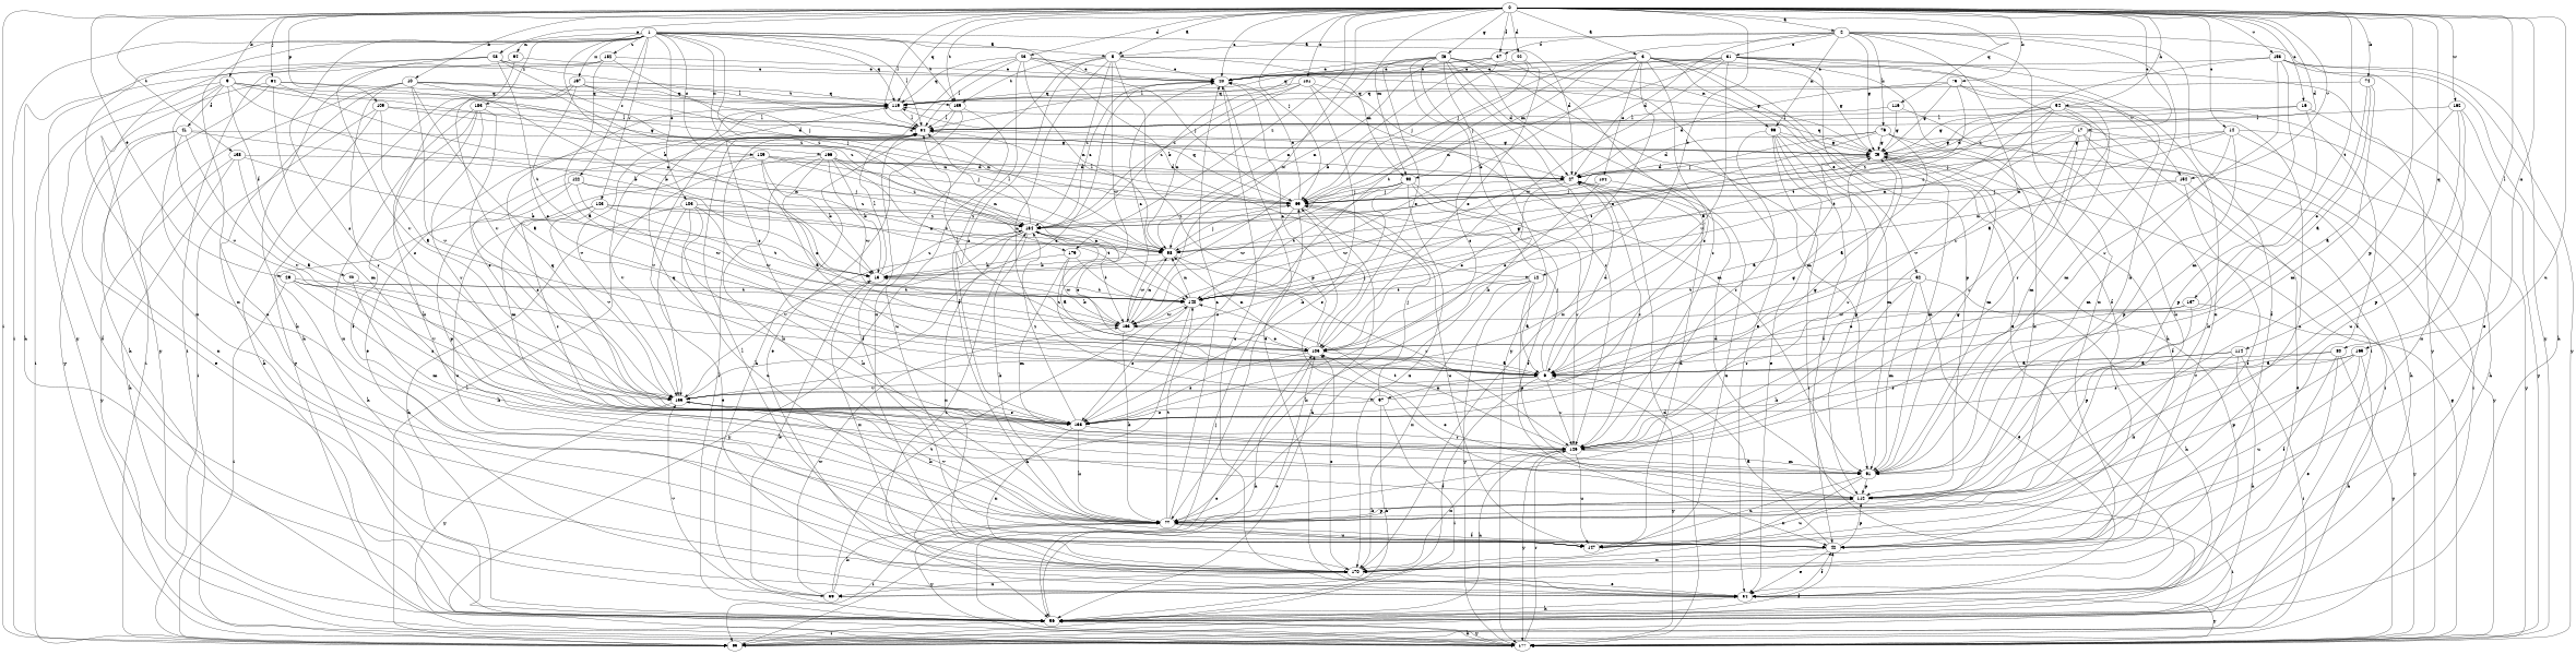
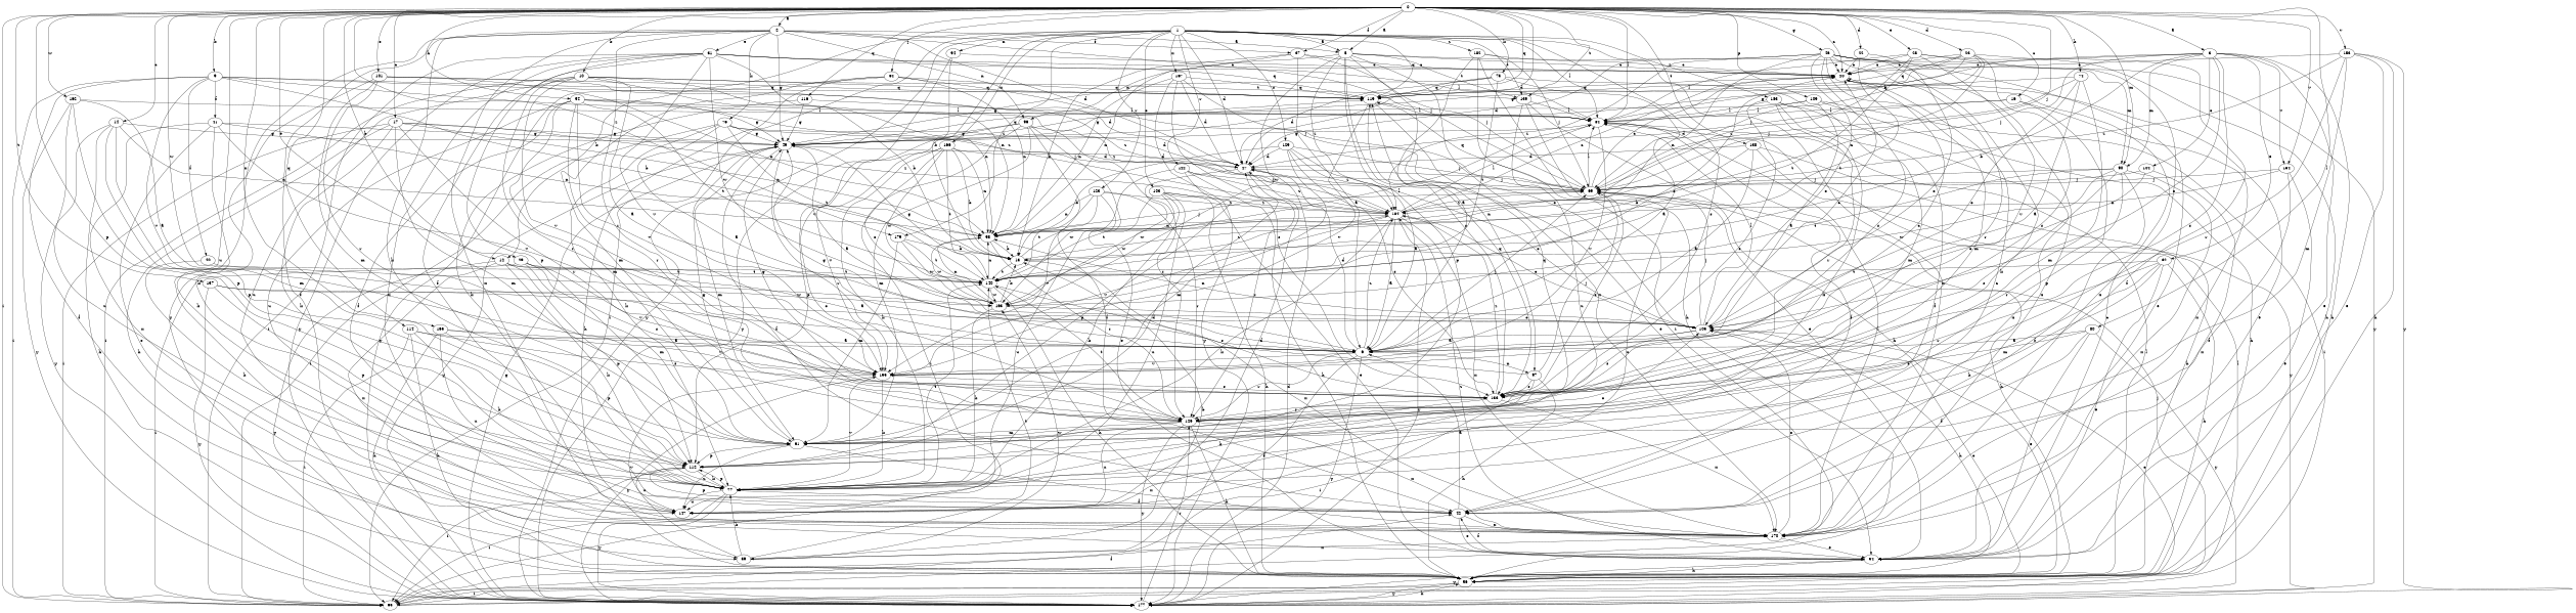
  strict digraph {
    0
    2
    3
    5
    9
    10
    12
    14
    16
    17
    20
    22
    23
    27
    28
    29
    37
    46
    54
    63
    64
    69
    73
    74
    80
    84
    90
    101
    109
    112
    114
    116
    119
    137
    138
    139
    147
    153
    154
    162
    163
    165
    179
    170
    177
    31
    39
    49
    76
    77
    96
    126
    13
    133
    32
    34
    56
    104
    105
    97
    184
    155
    40
    41
    6
    98
    140
    91
    42
    1
    94
    103
    122
    123
    129
    166
    167
    182
    183
    0 -> 2 [label=a]
    0 -> 3 [label=a]
    0 -> 5 [label=a]
    0 -> 9 [label=b]
    0 -> 10 [label=b]
    0 -> 12 [label=b]
    0 -> 14 [label=c]
    0 -> 16 [label=c]
    0 -> 17 [label=c]
    0 -> 20 [label=c]
    0 -> 22 [label=d]
    0 -> 23 [label=d]
    0 -> 27 [label=d]
    0 -> 28 [label=e]
    0 -> 29 [label=e]
    0 -> 37 [label=f]
    0 -> 46 [label=g]
    0 -> 54 [label=h]
    0 -> 63 [label=i]
    0 -> 64 [label=j]
    0 -> 69 [label=j]
    0 -> 73 [label=k]
    0 -> 74 [label=k]
    0 -> 80 [label=l]
    0 -> 84 [label=l]
    0 -> 90 [label=m]
    0 -> 101 [label=o]
    0 -> 109 [label=p]
    0 -> 112 [label=p]
    0 -> 114 [label=q]
    0 -> 116 [label=q]
    0 -> 119 [label=q]
    0 -> 137 [label=t]
    0 -> 138 [label=t]
    0 -> 139 [label=t]
    0 -> 147 [label=u]
    0 -> 153 [label=v]
    0 -> 154 [label=v]
    0 -> 162 [label=w]
    0 -> 163 [label=w]
    0 -> 165 [label=x]
    0 -> 179 [label=z]
    2 -> 5 [label=a]
    2 -> 27 [label=d]
    2 -> 37 [label=f]
    2 -> 69 [label=j]
    2 -> 170 [label=x]
    2 -> 177 [label=y]
    2 -> 31 [label=e]
    2 -> 39 [label=f]
    2 -> 49 [label=g]
    2 -> 76 [label=k]
    2 -> 77 [label=k]
    2 -> 96 [label=n]
    2 -> 126 [label=r]
    3 -> 20 [label=c]
    3 -> 69 [label=j]
    3 -> 90 [label=m]
    3 -> 154 [label=v]
    3 -> 49 [label=g]
    3 -> 13 [label=b]
    3 -> 133 [label=s]
    3 -> 32 [label=e]
    3 -> 34 [label=e]
    3 -> 56 [label=h]
    3 -> 104 [label=o]
    3 -> 105 [label=o]
    5 -> 20 [label=c]
    5 -> 90 [label=m]
    5 -> 112 [label=p]
    5 -> 139 [label=t]
    5 -> 163 [label=w]
    5 -> 170 [label=x]
    5 -> 96 [label=n]
    5 -> 133 [label=s]
    5 -> 97 [label=n]
    5 -> 184 [label=z]
    9 -> 27 [label=d]
    9 -> 63 [label=i]
    9 -> 119 [label=q]
    9 -> 39 [label=f]
    9 -> 13 [label=b]
    9 -> 184 [label=z]
    9 -> 155 [label=v]
    9 -> 40 [label=f]
    9 -> 41 [label=f]
    10 -> 63 [label=i]
    10 -> 119 [label=q]
    10 -> 139 [label=t]
    10 -> 147 [label=u]
    10 -> 126 [label=r]
    10 -> 13 [label=b]
    10 -> 155 [label=v]
    10 -> 6 [label=a]
    10 -> 98 [label=n]
    12 -> 112 [label=p]
    12 -> 170 [label=x]
    12 -> 177 [label=y]
    12 -> 77 [label=k]
    12 -> 6 [label=a]
    12 -> 140 [label=t]
-   14 -> 69 [label=j]
+   74 -> 69 [label=j]
    14 -> 112 [label=p]
    14 -> 177 [label=y]
    14 -> 49 [label=g]
    14 -> 56 [label=h]
    14 -> 98 [label=n]
    14 -> 91 [label=m]
    16 -> 27 [label=d]
    16 -> 84 [label=l]
    16 -> 112 [label=p]
    16 -> 170 [label=x]
    17 -> 63 [label=i]
    17 -> 49 [label=g]
    17 -> 77 [label=k]
    17 -> 126 [label=r]
    17 -> 56 [label=h]
    17 -> 184 [label=z]
    17 -> 98 [label=n]
    17 -> 91 [label=m]
    20 -> 119 [label=q]
    20 -> 34 [label=e]
    22 -> 20 [label=c]
    22 -> 105 [label=o]
    22 -> 140 [label=t]
    23 -> 20 [label=c]
    23 -> 69 [label=j]
    23 -> 84 [label=l]
    23 -> 119 [label=q]
    23 -> 49 [label=g]
    23 -> 133 [label=s]
    23 -> 98 [label=n]
    23 -> 42 [label=f]
    27 -> 69 [label=j]
    27 -> 163 [label=w]
    27 -> 126 [label=r]
    27 -> 105 [label=o]
    28 -> 20 [label=c]
    28 -> 84 [label=l]
    28 -> 170 [label=x]
    28 -> 56 [label=h]
    28 -> 184 [label=z]
    28 -> 155 [label=v]
    28 -> 140 [label=t]
    29 -> 63 [label=i]
    29 -> 133 [label=s]
    29 -> 155 [label=v]
    29 -> 140 [label=t]
    29 -> 91 [label=m]
    37 -> 20 [label=c]
    37 -> 69 [label=j]
    37 -> 13 [label=b]
    37 -> 6 [label=a]
    37 -> 98 [label=n]
    46 -> 20 [label=c]
    46 -> 27 [label=d]
    46 -> 170 [label=x]
    46 -> 177 [label=y]
    46 -> 77 [label=k]
    46 -> 126 [label=r]
    46 -> 133 [label=s]
    46 -> 34 [label=e]
    46 -> 105 [label=o]
    46 -> 184 [label=z]
    46 -> 98 [label=n]
    46 -> 91 [label=m]
    54 -> 84 [label=l]
    54 -> 147 [label=u]
    54 -> 49 [label=g]
    54 -> 126 [label=r]
    54 -> 184 [label=z]
    54 -> 155 [label=v]
    54 -> 140 [label=t]
    54 -> 91 [label=m]
    54 -> 42 [label=f]
    63 -> 69 [label=j]
    63 -> 84 [label=l]
    63 -> 42 [label=f]
    64 -> 69 [label=j]
    64 -> 119 [label=q]
    64 -> 177 [label=y]
    64 -> 56 [label=h]
    64 -> 98 [label=n]
    64 -> 91 [label=m]
    69 -> 20 [label=c]
    69 -> 84 [label=l]
    69 -> 119 [label=q]
    69 -> 147 [label=u]
    69 -> 133 [label=s]
    69 -> 56 [label=h]
    69 -> 184 [label=z]
    73 -> 27 [label=d]
    73 -> 119 [label=q]
    73 -> 49 [label=g]
    73 -> 6 [label=a]
    73 -> 140 [label=t]
    73 -> 91 [label=m]
    74 -> 119 [label=q]
    74 -> 105 [label=o]
    74 -> 6 [label=a]
    74 -> 91 [label=m]
    80 -> 177 [label=y]
    80 -> 133 [label=s]
    80 -> 34 [label=e]
    80 -> 6 [label=a]
    80 -> 42 [label=f]
    84 -> 49 [label=g]
    84 -> 155 [label=v]
    84 -> 42 [label=f]
    90 -> 69 [label=j]
    90 -> 163 [label=w]
    90 -> 170 [label=x]
    90 -> 126 [label=r]
    90 -> 133 [label=s]
    90 -> 140 [label=t]
    90 -> 42 [label=f]
    101 -> 119 [label=q]
    101 -> 77 [label=k]
    101 -> 126 [label=r]
    101 -> 184 [label=z]
    101 -> 98 [label=n]
    101 -> 91 [label=m]
    109 -> 63 [label=i]
    109 -> 84 [label=l]
    109 -> 49 [label=g]
    109 -> 56 [label=h]
    109 -> 6 [label=a]
    112 -> 27 [label=d]
    112 -> 63 [label=i]
    112 -> 147 [label=u]
    112 -> 77 [label=k]
    112 -> 105 [label=o]
    114 -> 63 [label=i]
    114 -> 77 [label=k]
    114 -> 133 [label=s]
    114 -> 56 [label=h]
    114 -> 6 [label=a]
    116 -> 84 [label=l]
    116 -> 49 [label=g]
    116 -> 77 [label=k]
    119 -> 84 [label=l]
    119 -> 34 [label=e]
    119 -> 155 [label=v]
    137 -> 112 [label=p]
    137 -> 163 [label=w]
    137 -> 177 [label=y]
    137 -> 105 [label=o]
    138 -> 27 [label=d]
    138 -> 177 [label=y]
    138 -> 13 [label=b]
    138 -> 56 [label=h]
    138 -> 6 [label=a]
    139 -> 84 [label=l]
    139 -> 147 [label=u]
    139 -> 34 [label=e]
    139 -> 56 [label=h]
    147 -> 27 [label=d]
    153 -> 20 [label=c]
    153 -> 177 [label=y]
    153 -> 126 [label=r]
    153 -> 34 [label=e]
    153 -> 56 [label=h]
    153 -> 184 [label=z]
    153 -> 91 [label=m]
    154 -> 69 [label=j]
    154 -> 34 [label=e]
    154 -> 98 [label=n]
    154 -> 42 [label=f]
    162 -> 84 [label=l]
    162 -> 112 [label=p]
    162 -> 147 [label=u]
    162 -> 177 [label=y]
    162 -> 6 [label=a]
    163 -> 20 [label=c]
    163 -> 77 [label=k]
    163 -> 13 [label=b]
    163 -> 105 [label=o]
    163 -> 98 [label=n]
    165 -> 112 [label=p]
    165 -> 147 [label=u]
    165 -> 56 [label=h]
    165 -> 155 [label=v]
    165 -> 6 [label=a]
    179 -> 163 [label=w]
    179 -> 13 [label=b]
    179 -> 140 [label=t]
    179 -> 91 [label=m]
    170 -> 84 [label=l]
    170 -> 39 [label=x]
    170 -> 34 [label=e]
    170 -> 105 [label=o]
    177 -> 27 [label=d]
    177 -> 49 [label=g]
    177 -> 126 [label=r]
    177 -> 56 [label=h]
    177 -> 105 [label=o]
    31 -> 20 [label=c]
    31 -> 63 [label=i]
    31 -> 84 [label=l]
    31 -> 112 [label=p]
    31 -> 119 [label=q]
    31 -> 163 [label=w]
    31 -> 170 [label=x]
    31 -> 177 [label=y]
    31 -> 155 [label=v]
    31 -> 98 [label=n]
    31 -> 42 [label=f]
    39 -> 163 [label=w]
    39 -> 77 [label=k]
    39 -> 13 [label=b]
    39 -> 155 [label=v]
    39 -> 140 [label=t]
    49 -> 27 [label=d]
    49 -> 119 [label=q]
    49 -> 177 [label=y]
    49 -> 126 [label=r]
    49 -> 6 [label=a]
    49 -> 91 [label=m]
    49 -> 42 [label=f]
    76 -> 27 [label=d]
    76 -> 63 [label=i]
    76 -> 69 [label=j]
    76 -> 49 [label=g]
    76 -> 77 [label=k]
    76 -> 6 [label=a]
    76 -> 140 [label=t]
    77 -> 20 [label=c]
    77 -> 63 [label=i]
    77 -> 112 [label=p]
    77 -> 147 [label=u]
    77 -> 177 [label=y]
    77 -> 155 [label=v]
    77 -> 140 [label=t]
    77 -> 42 [label=f]
    96 -> 63 [label=i]
    96 -> 112 [label=p]
    96 -> 49 [label=g]
    96 -> 126 [label=r]
    96 -> 34 [label=e]
    96 -> 91 [label=m]
    96 -> 42 [label=f]
    126 -> 119 [label=q]
    126 -> 147 [label=u]
    126 -> 170 [label=x]
    126 -> 177 [label=y]
    126 -> 56 [label=h]
    126 -> 140 [label=t]
    126 -> 91 [label=m]
    13 -> 84 [label=l]
    13 -> 170 [label=x]
    13 -> 184 [label=z]
    13 -> 140 [label=t]
    133 -> 119 [label=q]
    133 -> 170 [label=x]
    133 -> 49 [label=g]
    133 -> 77 [label=k]
    133 -> 126 [label=r]
    133 -> 184 [label=z]
    32 -> 77 [label=k]
    32 -> 126 [label=r]
    32 -> 34 [label=e]
    32 -> 56 [label=h]
    32 -> 140 [label=t]
    32 -> 91 [label=m]
    34 -> 20 [label=c]
    34 -> 177 [label=y]
    34 -> 56 [label=h]
    34 -> 184 [label=z]
    34 -> 42 [label=f]
    56 -> 63 [label=i]
    56 -> 84 [label=l]
    56 -> 177 [label=y]
    56 -> 105 [label=o]
    104 -> 69 [label=j]
    104 -> 170 [label=x]
    104 -> 105 [label=o]
    105 -> 20 [label=c]
    105 -> 69 [label=j]
    105 -> 84 [label=l]
    105 -> 133 [label=s]
    105 -> 56 [label=h]
    105 -> 6 [label=a]
    105 -> 98 [label=n]
    97 -> 63 [label=i]
    97 -> 69 [label=j]
    97 -> 49 [label=g]
    97 -> 133 [label=s]
    97 -> 56 [label=h]
    184 -> 20 [label=c]
    184 -> 84 [label=l]
    184 -> 170 [label=x]
    184 -> 177 [label=y]
    184 -> 77 [label=k]
    184 -> 105 [label=o]
    184 -> 155 [label=v]
    184 -> 6 [label=a]
    184 -> 98 [label=n]
    155 -> 20 [label=c]
    155 -> 177 [label=y]
    155 -> 77 [label=k]
    155 -> 133 [label=s]
    40 -> 77 [label=k]
    40 -> 140 [label=t]
    41 -> 170 [label=x]
    41 -> 49 [label=g]
    41 -> 77 [label=k]
    41 -> 34 [label=e]
    41 -> 155 [label=v]
    41 -> 98 [label=n]
    6 -> 27 [label=d]
    6 -> 69 [label=j]
    6 -> 177 [label=y]
    6 -> 39 [label=f]
    6 -> 126 [label=r]
    6 -> 97 [label=n]
    6 -> 184 [label=z]
    6 -> 155 [label=v]
    98 -> 69 [label=j]
    98 -> 163 [label=w]
    98 -> 126 [label=r]
    98 -> 13 [label=b]
    140 -> 163 [label=w]
    140 -> 49 [label=g]
    140 -> 133 [label=s]
    140 -> 56 [label=h]
    140 -> 98 [label=n]
    91 -> 112 [label=p]
    91 -> 147 [label=u]
    91 -> 170 [label=x]
    91 -> 49 [label=g]
    42 -> 112 [label=p]
    42 -> 170 [label=x]
    42 -> 34 [label=e]
    42 -> 6 [label=a]
    1 -> 5 [label=a]
    1 -> 12 [label=b]
    1 -> 27 [label=d]
    1 -> 63 [label=i]
    1 -> 84 [label=l]
    1 -> 119 [label=q]
    1 -> 139 [label=t]
    1 -> 179 [label=z]
    1 -> 170 [label=x]
    1 -> 177 [label=y]
    1 -> 13 [label=b]
    1 -> 133 [label=s]
    1 -> 94 [label=n]
    1 -> 103 [label=o]
    1 -> 122 [label=r]
    1 -> 123 [label=r]
    1 -> 129 [label=s]
    1 -> 166 [label=x]
    1 -> 167 [label=x]
    1 -> 182 [label=z]
    1 -> 183 [label=z]
    94 -> 20 [label=c]
    94 -> 177 [label=y]
    94 -> 155 [label=v]
    103 -> 147 [label=u]
    103 -> 163 [label=w]
    103 -> 77 [label=k]
    103 -> 34 [label=e]
    103 -> 56 [label=h]
    103 -> 184 [label=z]
    103 -> 140 [label=t]
    122 -> 69 [label=j]
    122 -> 112 [label=p]
    122 -> 163 [label=w]
    122 -> 56 [label=h]
    122 -> 184 [label=z]
    123 -> 147 [label=u]
    123 -> 126 [label=r]
    123 -> 184 [label=z]
    123 -> 155 [label=v]
    123 -> 98 [label=n]
    123 -> 140 [label=t]
    129 -> 27 [label=d]
    129 -> 69 [label=j]
    129 -> 13 [label=b]
    129 -> 133 [label=s]
    129 -> 184 [label=z]
    129 -> 6 [label=a]
    129 -> 91 [label=m]
    166 -> 27 [label=d]
    166 -> 163 [label=w]
    166 -> 77 [label=k]
    166 -> 13 [label=b]
    166 -> 105 [label=o]
    166 -> 155 [label=v]
    166 -> 98 [label=n]
    166 -> 140 [label=t]
    167 -> 27 [label=d]
    167 -> 119 [label=q]
    167 -> 177 [label=y]
    167 -> 133 [label=s]
    167 -> 105 [label=o]
    167 -> 98 [label=n]
    182 -> 20 [label=c]
    182 -> 63 [label=i]
    182 -> 69 [label=j]
    182 -> 56 [label=h]
    182 -> 6 [label=a]
    183 -> 84 [label=l]
    183 -> 170 [label=x]
    183 -> 77 [label=k]
    183 -> 126 [label=r]
    183 -> 133 [label=s]
    183 -> 42 [label=f]
  }
